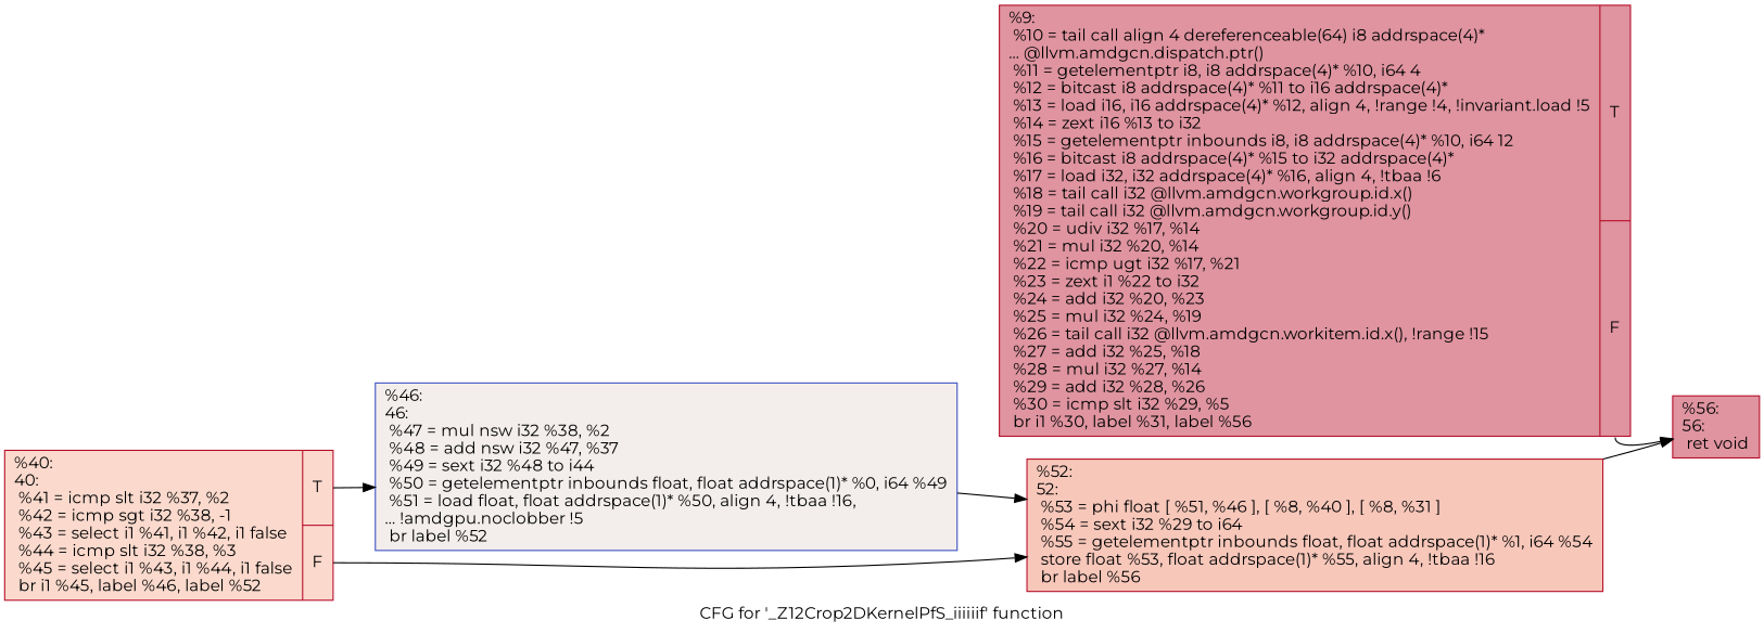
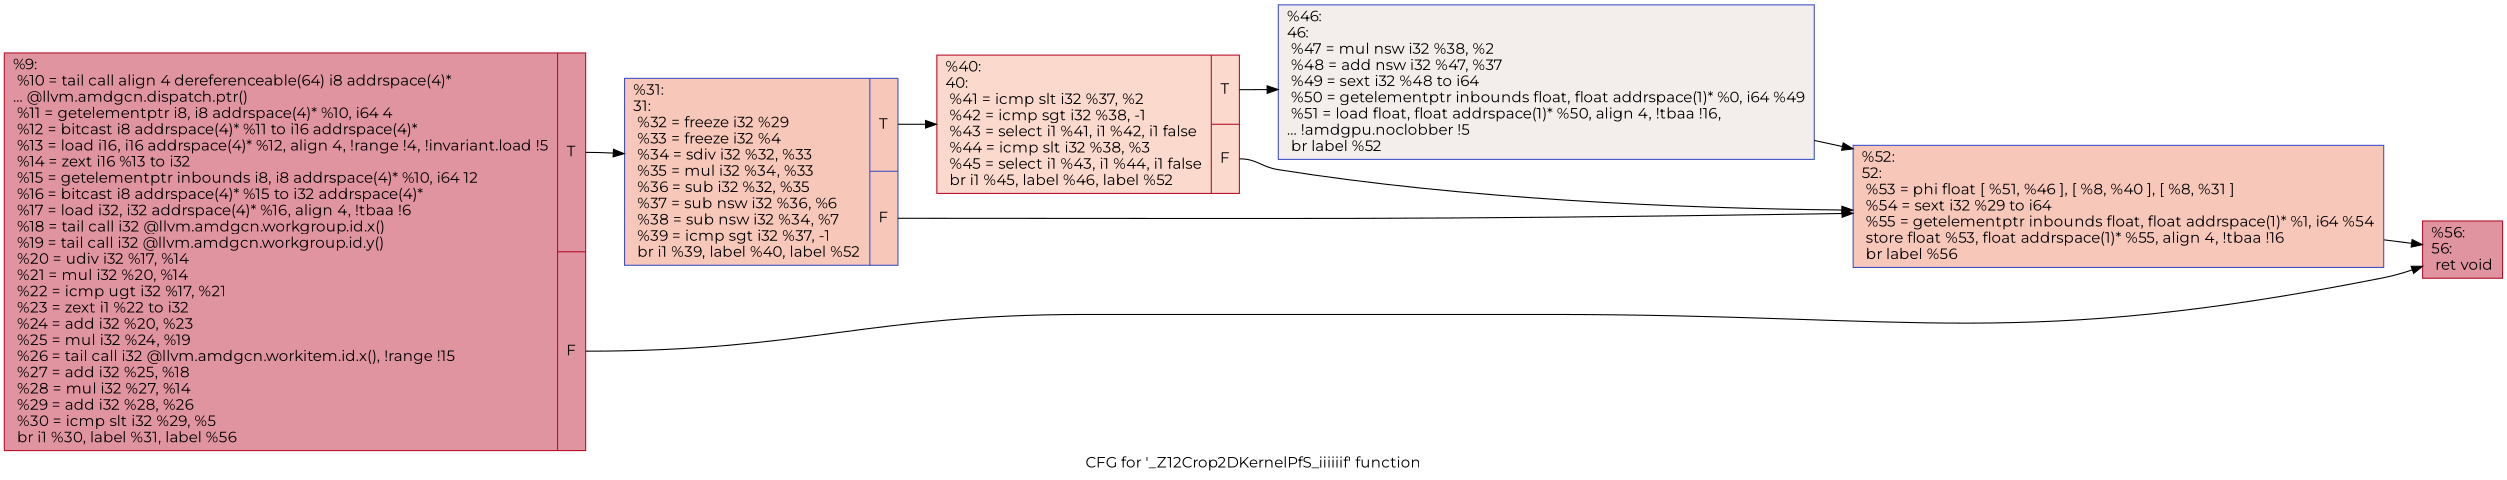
  digraph {
    fontname=Montserrat
    label="CFG for '_Z12Crop2DKernelPfS_iiiiiif' function"
    rankdir=LR
    node [color="#b70d28ff" fillcolor="#b70d2870" fontname=Montserrat shape=record style=filled]
    edge [fontname=Montserrat tailport=s0]
    n1 [label="{%9:\l  %10 = tail call align 4 dereferenceable(64) i8 addrspace(4)*\l... @llvm.amdgcn.dispatch.ptr()\l  %11 = getelementptr i8, i8 addrspace(4)* %10, i64 4\l  %12 = bitcast i8 addrspace(4)* %11 to i16 addrspace(4)*\l  %13 = load i16, i16 addrspace(4)* %12, align 4, !range !4, !invariant.load !5\l  %14 = zext i16 %13 to i32\l  %15 = getelementptr inbounds i8, i8 addrspace(4)* %10, i64 12\l  %16 = bitcast i8 addrspace(4)* %15 to i32 addrspace(4)*\l  %17 = load i32, i32 addrspace(4)* %16, align 4, !tbaa !6\l  %18 = tail call i32 @llvm.amdgcn.workgroup.id.x()\l  %19 = tail call i32 @llvm.amdgcn.workgroup.id.y()\l  %20 = udiv i32 %17, %14\l  %21 = mul i32 %20, %14\l  %22 = icmp ugt i32 %17, %21\l  %23 = zext i1 %22 to i32\l  %24 = add i32 %20, %23\l  %25 = mul i32 %24, %19\l  %26 = tail call i32 @llvm.amdgcn.workitem.id.x(), !range !15\l  %27 = add i32 %25, %18\l  %28 = mul i32 %27, %14\l  %29 = add i32 %28, %26\l  %30 = icmp slt i32 %29, %5\l  br i1 %30, label %31, label %56\l|{<s0>T|<s1>F}}"]
+   n2 [color="#3d50c3ff" fillcolor="#ec7f6370" label="{%31:\l31:                                               \l  %32 = freeze i32 %29\l  %33 = freeze i32 %4\l  %34 = sdiv i32 %32, %33\l  %35 = mul i32 %34, %33\l  %36 = sub i32 %32, %35\l  %37 = sub nsw i32 %36, %6\l  %38 = sub nsw i32 %34, %7\l  %39 = icmp sgt i32 %37, -1\l  br i1 %39, label %40, label %52\l|{<s0>T|<s1>F}}"]
    n3 [label="{%56:\l56:                                               \l  ret void\l}"]
    n4 [fillcolor="#f7ac8e70" label="{%40:\l40:                                               \l  %41 = icmp slt i32 %37, %2\l  %42 = icmp sgt i32 %38, -1\l  %43 = select i1 %41, i1 %42, i1 false\l  %44 = icmp slt i32 %38, %3\l  %45 = select i1 %43, i1 %44, i1 false\l  br i1 %45, label %46, label %52\l|{<s0>T|<s1>F}}"]
-   n5 [fillcolor="#ec7f6370" label="{%52:\l52:                                               \l  %53 = phi float [ %51, %46 ], [ %8, %40 ], [ %8, %31 ]\l  %54 = sext i32 %29 to i64\l  %55 = getelementptr inbounds float, float addrspace(1)* %1, i64 %54\l  store float %53, float addrspace(1)* %55, align 4, !tbaa !16\l  br label %56\l}"]
-   n6 [color="#3d50c3ff" fillcolor="#e3d9d370" label="{%46:\l46:                                               \l  %47 = mul nsw i32 %38, %2\l  %48 = add nsw i32 %47, %37\l  %49 = sext i32 %48 to i44\l  %50 = getelementptr inbounds float, float addrspace(1)* %0, i64 %49\l  %51 = load float, float addrspace(1)* %50, align 4, !tbaa !16,\l... !amdgpu.noclobber !5\l  br label %52\l}"]
+   n5 [color="#3d50c3ff" fillcolor="#ec7f6370" label="{%52:\l52:                                               \l  %53 = phi float [ %51, %46 ], [ %8, %40 ], [ %8, %31 ]\l  %54 = sext i32 %29 to i64\l  %55 = getelementptr inbounds float, float addrspace(1)* %1, i64 %54\l  store float %53, float addrspace(1)* %55, align 4, !tbaa !16\l  br label %56\l}"]
+   n6 [color="#3d50c3ff" fillcolor="#e3d9d370" label="{%46:\l46:                                               \l  %47 = mul nsw i32 %38, %2\l  %48 = add nsw i32 %47, %37\l  %49 = sext i32 %48 to i64\l  %50 = getelementptr inbounds float, float addrspace(1)* %0, i64 %49\l  %51 = load float, float addrspace(1)* %50, align 4, !tbaa !16,\l... !amdgpu.noclobber !5\l  br label %52\l}"]
+   n1 -> n2
    n1 -> n3 [tailport=s1]
+   n2 -> n4
+   n2 -> n5 [tailport=s1]
    n4 -> n5 [tailport=s1]
    n4 -> n6
    n5 -> n3
    n6 -> n5
  }
